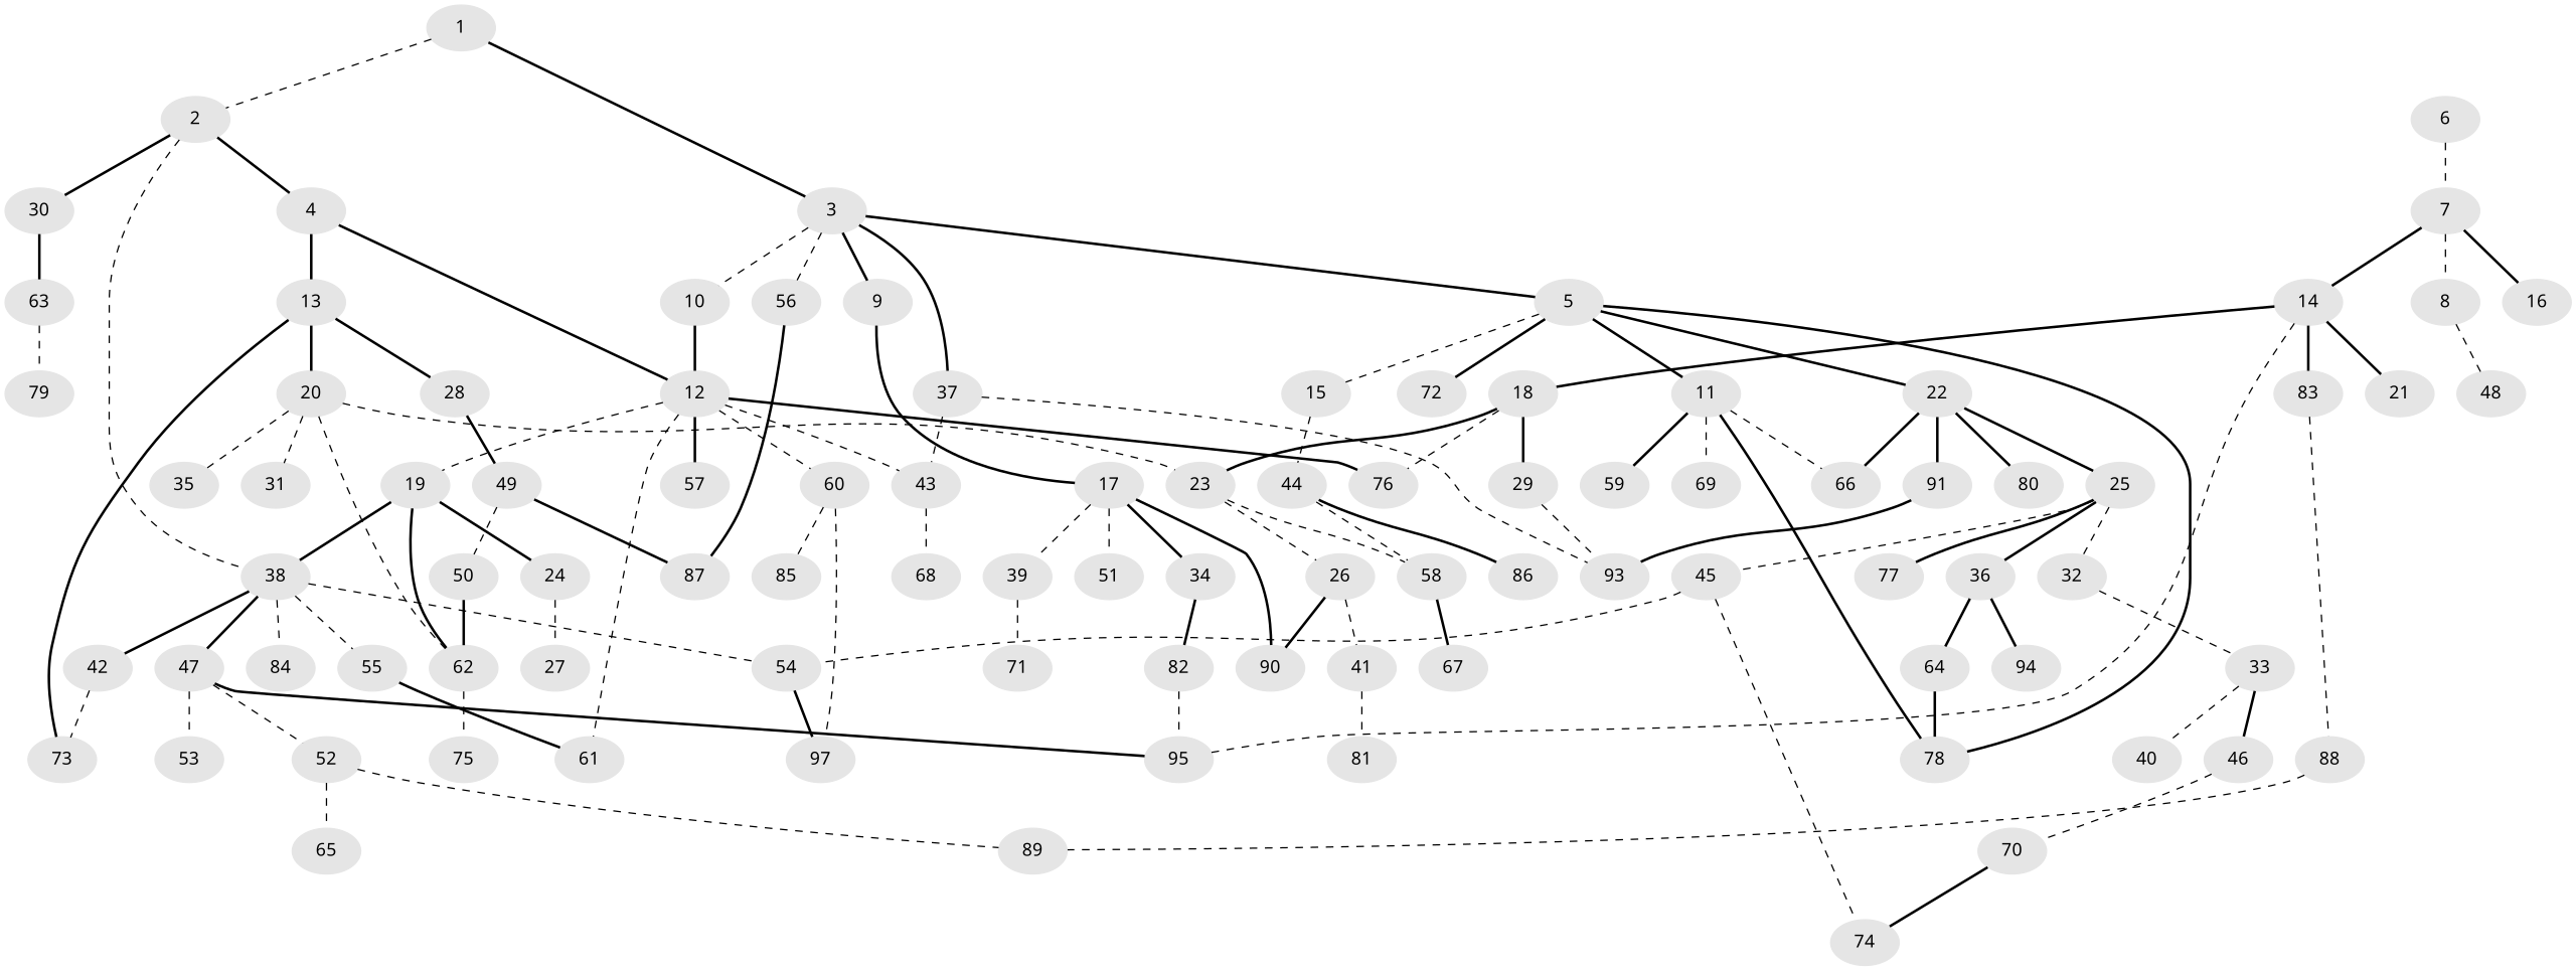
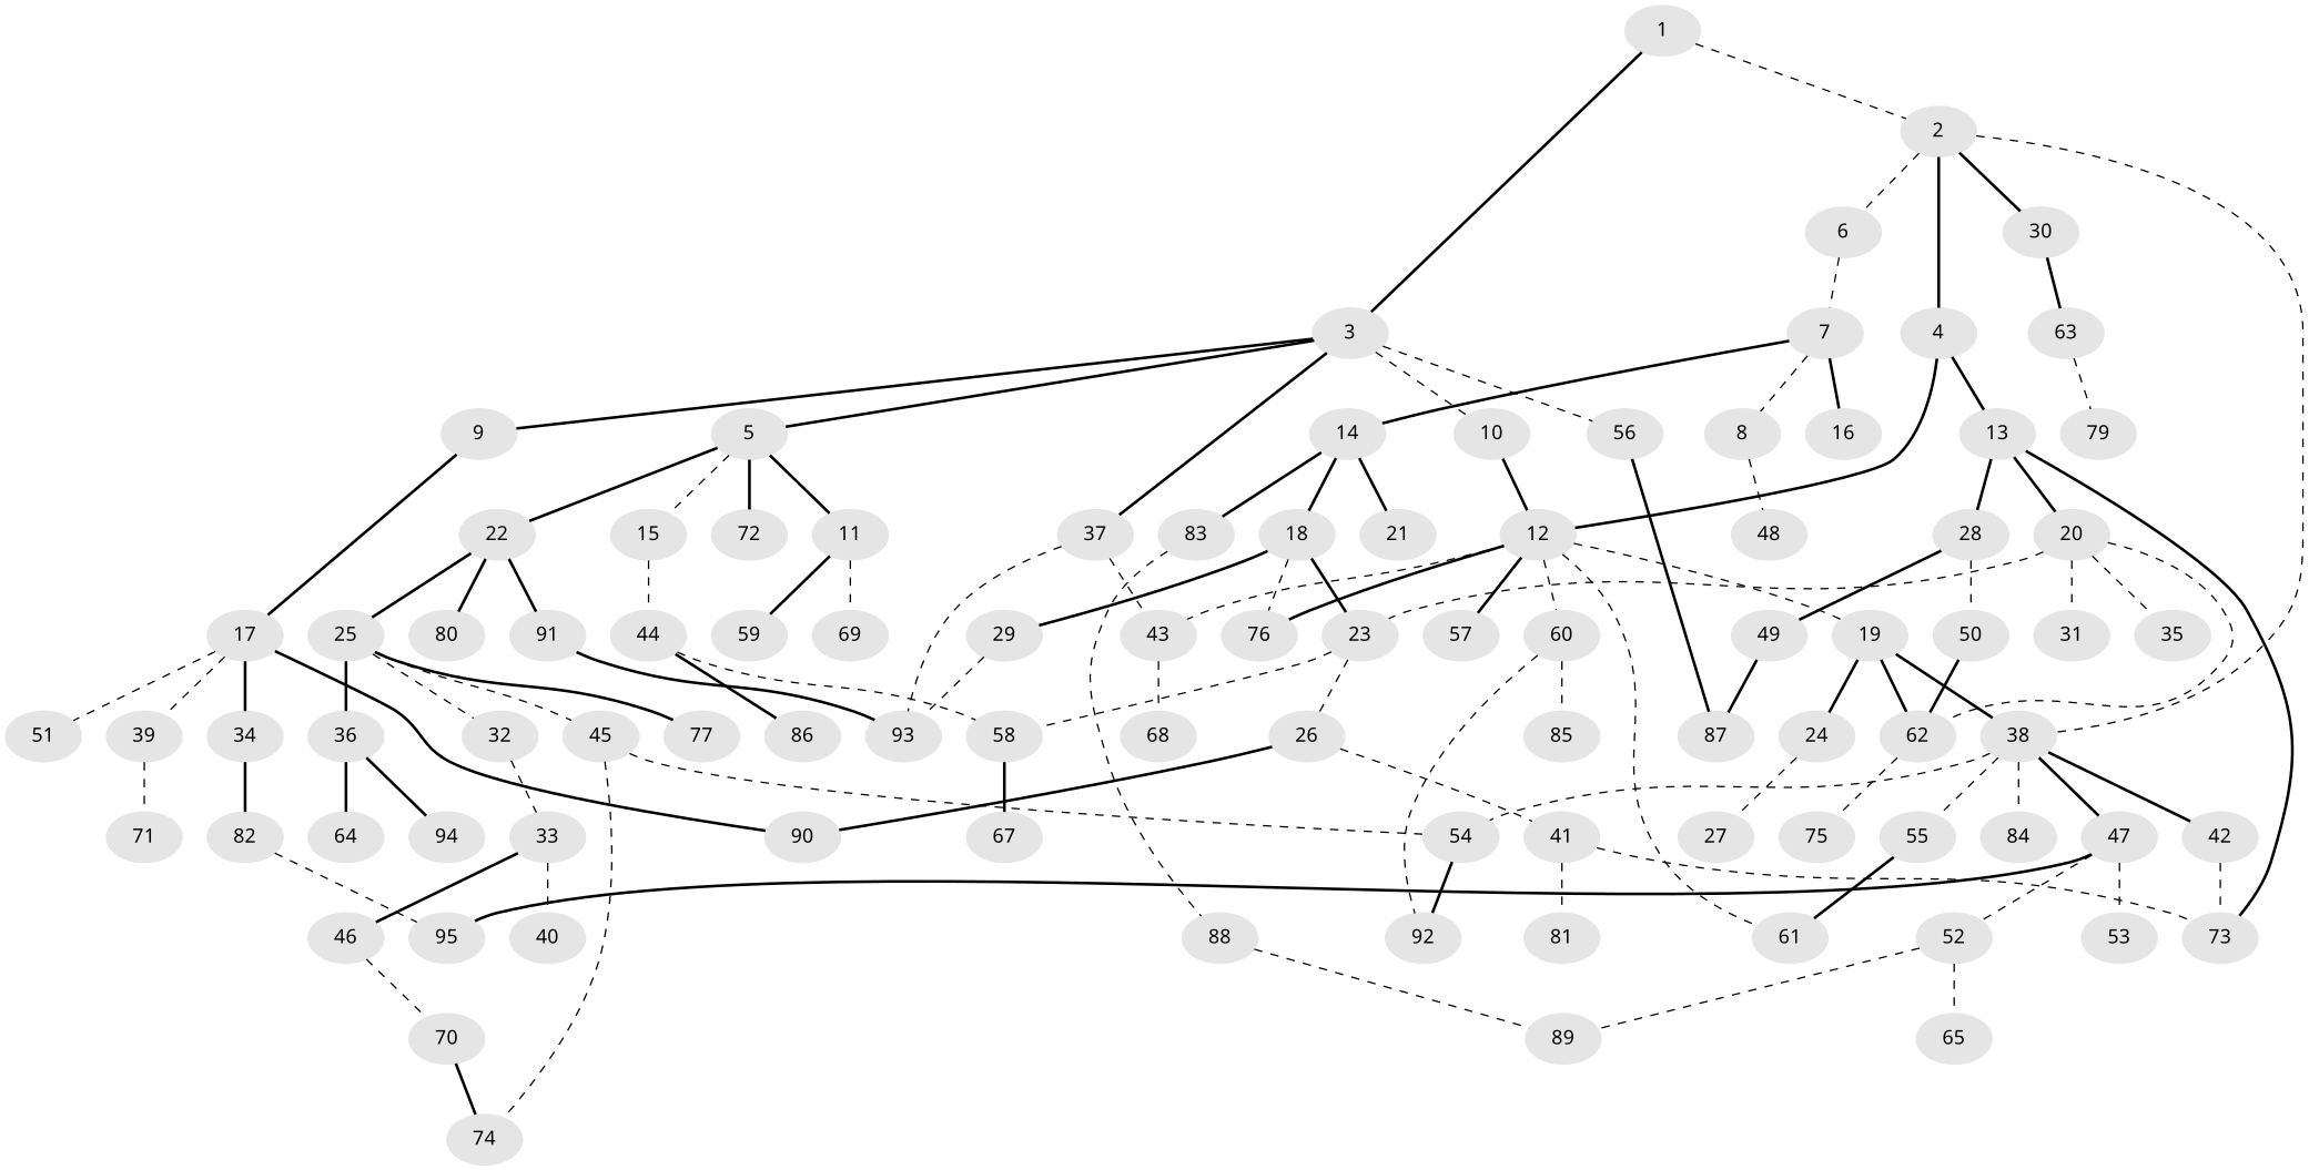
  graph {
    fontname="Noto Sans"
    node [color=gray90 fontname="Noto Sans" style=filled]
    edge [fontname="Noto Sans" style=dashed]
    1
    2
    3
    4
    6
    30
    38
    5
    9
    10
    37
    56
    12
    13
    7
    63
    42
    47
    54
    55
    84
    11
    15
    22
    72
-   78
    17
    43
    93
    87
    19
    57
    60
    61
    76
    20
    28
    73
    59
-   66
    69
    44
    25
    80
    91
    8
    14
    16
    48
    18
    21
    83
    95
    34
    39
    51
    90
    24
    62
    68
-   92 [label=97]
+   92
    85
    23
    31
    35
    49
    29
    88
    58
    86
    82
    71
    26
    27
    75
    32
    36
    45
    77
    41
    67
    33
    64
    94
    74
    81
    50
    79
    40
    46
    70
    52
    53
    65
    89
    1 -- 2
    1 -- 3 [style=bold]
    2 -- 4 [style=bold]
+   2 -- 6
    2 -- 30 [style=bold]
    2 -- 38
    3 -- 5 [style=bold]
    3 -- 9 [style=bold]
    3 -- 10
    3 -- 37 [style=bold]
    3 -- 56
    4 -- 12 [style=bold]
    4 -- 13 [style=bold]
    6 -- 7
    30 -- 63 [style=bold]
    38 -- 42 [style=bold]
    38 -- 47 [style=bold]
    38 -- 54
    38 -- 55
    38 -- 84
    5 -- 11 [style=bold]
    5 -- 15
    5 -- 22 [style=bold]
    5 -- 72 [style=bold]
-   5 -- 78 [style=bold]
    9 -- 17 [style=bold]
    10 -- 12 [style=bold]
    37 -- 43
    37 -- 93
    56 -- 87 [style=bold]
    12 -- 43
    12 -- 19
    12 -- 57 [style=bold]
    12 -- 60
    12 -- 61
    12 -- 76 [style=bold]
    13 -- 20 [style=bold]
    13 -- 28 [style=bold]
    13 -- 73 [style=bold]
    7 -- 8
    7 -- 14 [style=bold]
    7 -- 16 [style=bold]
    63 -- 79
    42 -- 73
    47 -- 95 [style=bold]
    47 -- 52
    47 -- 53
    54 -- 92 [style=bold]
    55 -- 61 [style=bold]
-   11 -- 78 [style=bold]
    11 -- 59 [style=bold]
-   11 -- 66
    11 -- 69
    15 -- 44
-   22 -- 66 [style=bold]
    22 -- 25 [style=bold]
    22 -- 80 [style=bold]
    22 -- 91 [style=bold]
    17 -- 34 [style=bold]
    17 -- 39
    17 -- 51
    17 -- 90 [style=bold]
    43 -- 68
    19 -- 38 [style=bold]
    19 -- 24 [style=bold]
    19 -- 62 [style=bold]
    60 -- 92
    60 -- 85
    20 -- 62
    20 -- 23
    20 -- 31
    20 -- 35
    28 -- 49 [style=bold]
    44 -- 58
    44 -- 86 [style=bold]
    25 -- 32
    25 -- 36 [style=bold]
    25 -- 45
    25 -- 77 [style=bold]
    91 -- 93 [style=bold]
    8 -- 48
    14 -- 18 [style=bold]
    14 -- 21 [style=bold]
    14 -- 83 [style=bold]
-   14 -- 95
    18 -- 76
    18 -- 23 [style=bold]
    18 -- 29 [style=bold]
    83 -- 88
    34 -- 82 [style=bold]
    39 -- 71
    24 -- 27
    62 -- 75
    23 -- 58
    23 -- 26
    49 -- 87 [style=bold]
-   49 -- 50
+   28 -- 50
    29 -- 93
    88 -- 89
    58 -- 67 [style=bold]
    82 -- 95
    26 -- 90 [style=bold]
    26 -- 41
    32 -- 33
    36 -- 64 [style=bold]
    36 -- 94 [style=bold]
    45 -- 54
    45 -- 74
+   41 -- 73
    41 -- 81
    33 -- 40
    33 -- 46 [style=bold]
-   64 -- 78 [style=bold]
    50 -- 62 [style=bold]
    46 -- 70
    70 -- 74 [style=bold]
    52 -- 65
    52 -- 89
  }
